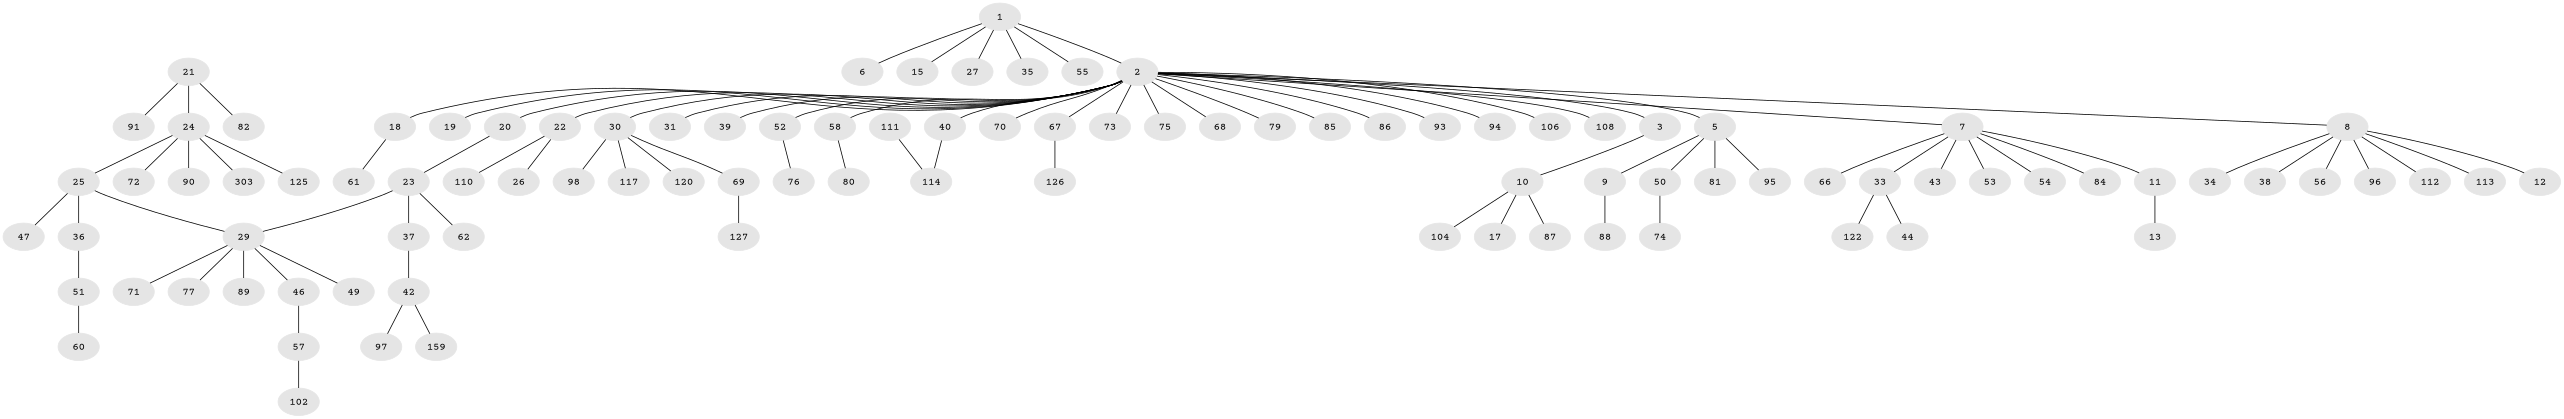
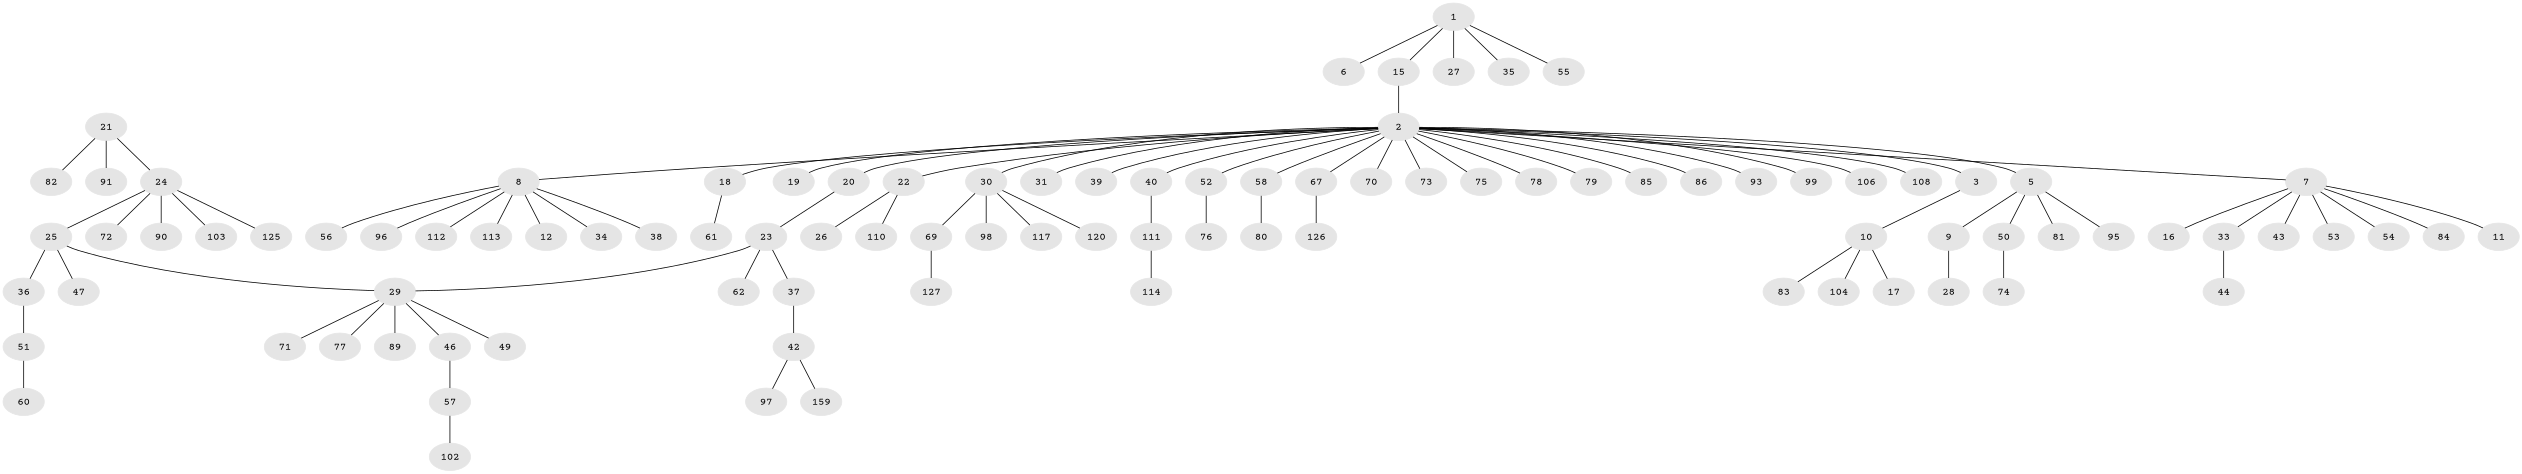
  graph {
    fontname="Courier Prime"
    node [color=gray90 fontname="Courier Prime" style=filled]
    edge [fontname="Courier Prime"]
    1 [super="+4"]
    2 [super="+64"]
    6
    15 [super="+68"]
    27
    35
    55
    3
    5 [super="+115"]
    7 [super="+63"]
    8 [super="+87"]
    18 [super="+48"]
    19 [super="+121"]
    20 [super="+109"]
    22 [super="+88"]
    30 [super="+116"]
    31
    39
    40 [super="+59"]
    52 [super="+66"]
    58
    67
    70
    73
    75
-   78 [label=68]
+   78
    79
    85
    86
    93
-   99 [label=94]
+   99
    106
    108
    10 [super="+14"]
    9
    50 [super="+65"]
    81
    95
    11 [super="+92"]
-   16 [label=66]
+   16
    33
    43
    53
    54
    84
    12
    34
    38 [super="+101"]
    56 [super="+123"]
    96
    112
    113
    61
    23 [super="+105"]
    26
    110
    69
    98
    117
    120
    111
    76
    80
    126
    17
-   83 [label=87]
+   83
    104
-   28 [label=88]
+   28
    74
-   13
    44
-   122
    21 [super="+32"]
    24 [super="+41"]
    82 [super="+107"]
    91
    29 [super="+100"]
    37
    62
    25 [super="+45"]
    72
    90
-   103 [label=303]
+   103
    125
    46 [super="+118"]
    49 [super="+94"]
    71
    77
    89
    42 [super="+124"]
    36
    47
    51
    57
    127
    60
    97
    n98 [label=159]
    114
    102
-   1 -- 2
+   15 -- 2
    1 -- 6
    1 -- 15
    1 -- 27
    1 -- 35
    1 -- 55
    2 -- 3
    2 -- 5
    2 -- 7
    2 -- 8
    2 -- 18
    2 -- 19
    2 -- 20
    2 -- 22
    2 -- 30
    2 -- 31
    2 -- 39
    2 -- 40
    2 -- 52
    2 -- 58
    2 -- 67
    2 -- 70
    2 -- 73
    2 -- 75
    2 -- 78
    2 -- 79
    2 -- 85
    2 -- 86
    2 -- 93
    2 -- 99
    2 -- 106
    2 -- 108
    3 -- 10
    5 -- 9
    5 -- 50
    5 -- 81
    5 -- 95
    7 -- 11
    7 -- 16
    7 -- 33
    7 -- 43
    7 -- 53
    7 -- 54
    7 -- 84
    8 -- 12
    8 -- 34
    8 -- 38
    8 -- 56
    8 -- 96
    8 -- 112
    8 -- 113
    18 -- 61
    20 -- 23
    22 -- 26
    22 -- 110
    30 -- 69
    30 -- 98
    30 -- 117
    30 -- 120
-   40 -- 114
+   40 -- 111
    52 -- 76
    58 -- 80
    67 -- 126
    10 -- 17
    10 -- 83
    10 -- 104
    9 -- 28
    50 -- 74
-   11 -- 13
    33 -- 44
-   33 -- 122
    23 -- 29
    23 -- 37
    23 -- 62
    69 -- 127
    111 -- 114
    21 -- 24
    21 -- 82
    21 -- 91
    24 -- 25
    24 -- 72
    24 -- 90
    24 -- 103
    24 -- 125
    29 -- 46
    29 -- 49
    29 -- 71
    29 -- 77
    29 -- 89
    37 -- 42
    25 -- 29
    25 -- 36
    25 -- 47
    46 -- 57
    42 -- 97
    42 -- n98
    36 -- 51
    51 -- 60
    57 -- 102
  }
